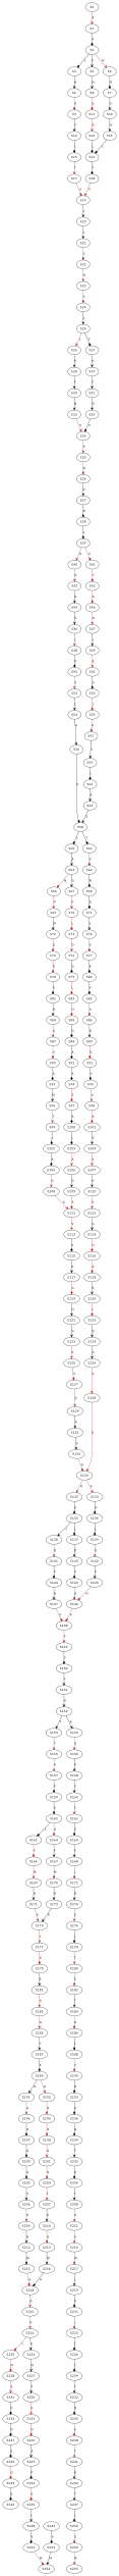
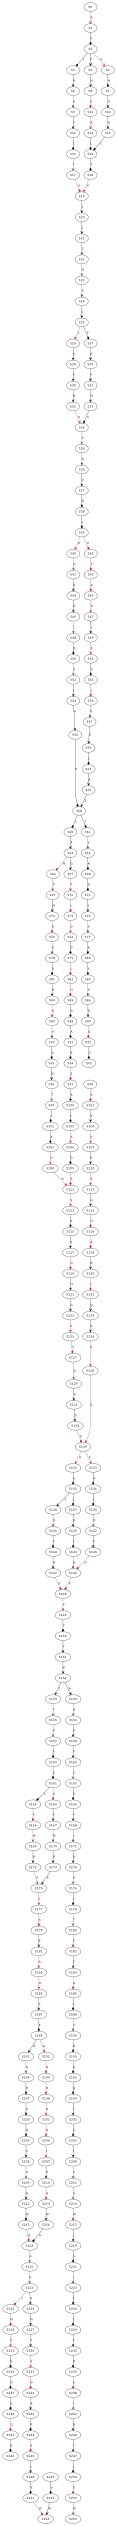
  strict digraph {
    fontname="IBM Plex Sans"
    node [fontname="IBM Plex Sans"]
    edge [arrowhead=vee color=black fontname="IBM Plex Sans"]
    S0
    S1
    S2
    S3
    S4
    S5
    S6
    S7
    S8
    S9
    S10
    S11
    S12
    S13
    S14
    S15
    S16
    S17
    S18
    S19
    S20
    S21
    S22
    S23
    S24
    S25
    S26
    S27
    S28
    S29
    S30
    S31
    S32
    S33
    S34
    S35
    S36
    S37
    S38
    S39
    S40
    S41
    S42
    S43
    S44
    S45
    S46
    S47
    S48
    S49
    S50
    S51
    S52
    S53
    S54
    S55
    S56
    S57
    S58
    S59
    S60
    S61
    S62
    S63
    S64
    S65
    S66
    S67
    S68
    S69
    S70
    S71
    S72
    S73
    S74
    S75
    S76
    S77
    S78
    S79
    S80
    S81
    S82
    S83
    S84
    S85
    S86
    S87
    S88
    S89
    S90
    S91
    S92
    S93
    S94
    S95
    S96
    S97
    S98
    S99
    S100
    S101
    S102
    S103
    S104
    S105
    S106
    S107
    S108
    S109
    S110
    S111
    S112
    S113
    S114
    S115
    S116
    S117
    S118
    S119
    S120
    S121
    S122
    S123
    S124
    S125
    S126
    S127
    S128
    S129
    S130
    S131
    S132
    S133
    S134
    S135
    S136
    S137
    S138
    S139
    S140
    S141
    S142
    S143
    S144
    S145
    S146
    S147
    S148
    S149
    S150
    S151
    S152
    S153
    S154
    S155
    S156
    S157
    S158
    S159
    S160
    S161
    S162
    S163
    S164
    S165
    S166
    S167
    S168
    S169
    S170
    S171
    S172
    S173
    S174
    S175
    S176
    S177
    S178
    S179
    S180
    S181
    S182
    S183
    S184
    S185
    S186
    S187
    S188
    S189
    S190
    S191
    S192
    S193
    S194
    S195
    S196
    S197
    S198
    S199
    S200
    S201
    S202
    S203
    S204
    S205
    S206
    S207
    S208
    S209
    S210
    S211
    S212
    S213
    S214
    S215
    S216
    S217
    S218
    S219
    S220
    S221
    S222
    S223
    S224
    S225
    S226
    S227
    S228
    S229
    S230
    S231
    S232
    S233
    S234
    S235
    S236
    S237
    S238
    S239
    S240
    S241
    S242
    S243
    S244
    S245
    S246
    S247
    S248
    S250
    S251
    S249
    S252
    S253
    S254
    S255
    S0 -> S1 [color=brown label=A]
    S1 -> S2 [arrowhead=diamond label=P]
    S2 -> S3 [arrowhead=diamond label=L]
    S2 -> S4 [color=brown label=H]
    S2 -> S5 [label=F]
    S3 -> S6 [label=H]
    S4 -> S7 [arrowhead=diamond label=H]
    S5 -> S8 [label=H]
    S6 -> S9 [arrowhead=diamond color=brown label=A]
    S7 -> S10 [label=S]
    S8 -> S11 [arrowhead=diamond color=brown label=S]
    S9 -> S12 [label=Y]
    S10 -> S13 [label=A]
    S11 -> S14 [color=brown label=A]
    S12 -> S15 [arrowhead=diamond label=L]
    S13 -> S16 [arrowhead=diamond label=L]
    S14 -> S16 [arrowhead=diamond label=L]
    S15 -> S17 [color=brown label=T]
    S16 -> S18 [arrowhead=diamond label=T]
    S17 -> S19 [arrowhead=diamond color=brown label=V]
    S18 -> S19 [color=brown label=V]
    S19 -> S20 [label=L]
    S20 -> S21 [label=L]
    S21 -> S22 [arrowhead=diamond color=brown label=C]
    S22 -> S23 [color=brown label=H]
    S23 -> S24 [arrowhead=diamond color=brown label=S]
    S24 -> S25 [label=L]
    S25 -> S26 [color=brown label=L]
    S25 -> S27 [arrowhead=diamond label=F]
    S26 -> S28 [label=K]
    S27 -> S29 [label=K]
    S28 -> S30 [label=F]
    S29 -> S31 [label=F]
    S30 -> S32 [label=N]
    S31 -> S33 [label=N]
    S32 -> S34 [color=brown label=V]
    S33 -> S34 [arrowhead=diamond label=V]
    S34 -> S35 [color=brown label=P]
    S35 -> S36 [arrowhead=diamond color=brown label=D]
    S36 -> S37 [label=V]
    S37 -> S38 [arrowhead=diamond label=R]
    S38 -> S39 [arrowhead=diamond label=L]
    S39 -> S40 [color=brown label=K]
    S39 -> S41 [arrowhead=diamond color=brown label=V]
    S40 -> S42 [color=brown label=H]
    S41 -> S43 [arrowhead=diamond color=brown label=Y]
    S42 -> S44 [label=A]
    S43 -> S45 [arrowhead=diamond color=brown label=A]
    S44 -> S46 [label=H]
    S45 -> S47 [color=brown label=H]
    S46 -> S48 [color=brown label=L]
    S47 -> S49 [label=L]
    S48 -> S50 [arrowhead=diamond label=D]
    S49 -> S51 [color=brown label=E]
    S50 -> S52 [color=brown label=S]
    S51 -> S53 [arrowhead=diamond label=S]
    S52 -> S54 [label=L]
    S53 -> S55 [arrowhead=diamond color=brown label=L]
    S54 -> S56 [label=A]
    S55 -> S57 [arrowhead=diamond color=brown label=K]
    S56 -> S58 [arrowhead=diamond label=S]
    S57 -> S59 [label=S]
    S58 -> S60 [arrowhead=diamond label=L]
    S58 -> S61 [arrowhead=diamond label=T]
    S59 -> S62 [arrowhead=diamond label=L]
    S60 -> S63 [label=A]
    S61 -> S64 [arrowhead=diamond color=brown label=V]
    S62 -> S65 [label=A]
    S63 -> S66 [arrowhead=diamond color=brown label=N]
    S63 -> S67 [label=G]
    S64 -> S68 [arrowhead=diamond label=N]
    S65 -> S58 [label=S]
    S66 -> S69 [color=brown label=P]
    S67 -> S70 [color=brown label=P]
    S68 -> S71 [arrowhead=diamond label=D]
    S69 -> S72 [label=M]
    S70 -> S73 [arrowhead=diamond color=brown label=L]
    S71 -> S74 [label=I]
    S72 -> S75 [arrowhead=diamond color=brown label=D]
    S73 -> S76 [color=brown label=D]
    S74 -> S77 [arrowhead=diamond color=brown label=S]
    S75 -> S78 [arrowhead=diamond color=brown label=D]
    S76 -> S79 [arrowhead=diamond label=D]
    S77 -> S80 [arrowhead=diamond label=K]
    S78 -> S81 [arrowhead=diamond label=V]
    S79 -> S82 [arrowhead=diamond color=brown label=L]
    S80 -> S83 [arrowhead=diamond label=V]
    S81 -> S84 [label=H]
    S82 -> S85 [arrowhead=diamond color=brown label=H]
    S83 -> S86 [arrowhead=diamond color=brown label=A]
    S84 -> S87 [color=brown label=A]
    S85 -> S88 [arrowhead=diamond label=G]
    S86 -> S89 [label=D]
    S87 -> S90 [arrowhead=diamond color=brown label=V]
    S88 -> S91 [arrowhead=diamond label=A]
    S89 -> S92 [arrowhead=diamond color=brown label=G]
    S90 -> S93 [arrowhead=diamond label=A]
    S91 -> S94 [arrowhead=diamond label=A]
    S92 -> S95 [arrowhead=diamond label=V]
    S93 -> S96 [label=N]
    S94 -> S97 [arrowhead=diamond color=brown label=S]
-   S95 -> S98 [color=brown label=A]
    S96 -> S99 [color=brown label=T]
    S97 -> S100 [arrowhead=diamond label=A]
    S98 -> S101 [arrowhead=diamond color=brown label=A]
    S99 -> S102 [arrowhead=diamond label=L]
    S100 -> S103 [arrowhead=diamond label=L]
    S101 -> S104 [label=V]
    S102 -> S105 [arrowhead=diamond label=A]
    S103 -> S106 [color=brown label=A]
    S104 -> S107 [color=brown label=V]
    S105 -> S108 [color=brown label=D]
-   S106 -> S109 [label=D]
+   S106 -> S109 [arrowhead=diamond label=D]
    S107 -> S110 [label=K]
    S108 -> S111 [color=brown label=A]
    S109 -> S111 [arrowhead=diamond color=brown label=A]
    S110 -> S112 [color=brown label=S]
    S111 -> S113 [color=brown label=V]
    S112 -> S114 [label=G]
    S113 -> S115 [arrowhead=diamond label=K]
    S114 -> S116 [arrowhead=diamond color=brown label=H]
    S115 -> S117 [label=K]
    S116 -> S118 [arrowhead=diamond color=brown label=A]
    S117 -> S119 [arrowhead=diamond color=brown label=G]
    S118 -> S120 [label=R]
    S119 -> S121 [label=H]
    S120 -> S122 [arrowhead=diamond color=brown label=L]
    S121 -> S123 [label=G]
    S122 -> S124 [label=Q]
    S123 -> S125 [color=brown label=K]
    S124 -> S126 [label=A]
    S125 -> S127 [arrowhead=diamond color=brown label=V]
    S126 -> S128 [color=brown label=S]
    S127 -> S129 [color=brown label=Q]
    S128 -> S130 [color=brown label=G]
    S129 -> S131 [label=A]
    S130 -> S132 [color=brown label=H]
    S130 -> S133 [color=brown label=S]
    S131 -> S134 [label=S]
    S132 -> S135 [arrowhead=diamond label=S]
    S133 -> S136 [arrowhead=diamond label=H]
    S134 -> S130 [arrowhead=diamond color=brown label=G]
    S135 -> S137 [arrowhead=diamond label=L]
    S135 -> S138 [label=I]
    S136 -> S139 [arrowhead=diamond label=L]
    S137 -> S140 [label=D]
    S138 -> S141 [color=brown label=D]
    S139 -> S142 [color=brown label=D]
    S140 -> S143 [arrowhead=diamond label=F]
    S141 -> S144 [arrowhead=diamond label=F]
    S142 -> S145 [label=F]
    S143 -> S146 [arrowhead=diamond color=brown label=H]
    S144 -> S147 [label=H]
    S145 -> S146 [arrowhead=diamond color=brown label=H]
    S146 -> S148 [arrowhead=diamond color=brown label=P]
    S147 -> S148 [arrowhead=diamond color=brown label=P]
    S148 -> S149 [color=brown label=F]
    S149 -> S150 [arrowhead=diamond label=Y]
    S150 -> S151 [label=T]
    S151 -> S152 [label=K]
    S152 -> S153 [label=T]
    S152 -> S154 [label=A]
    S153 -> S155 [color=brown label=T]
    S154 -> S156 [color=brown label=Q]
    S155 -> S157 [color=brown label=P]
    S156 -> S158 [label=P]
    S157 -> S159 [arrowhead=diamond label=F]
    S158 -> S160 [label=Y]
    S159 -> S161 [arrowhead=diamond label=S]
    S160 -> S162 [color=brown label=C]
    S161 -> S163 [arrowhead=diamond label=L]
    S161 -> S164 [arrowhead=diamond color=brown label=A]
    S162 -> S165 [arrowhead=diamond label=S]
    S163 -> S166 [arrowhead=diamond color=brown label=F]
    S164 -> S167 [label=F]
    S165 -> S168 [label=F]
    S166 -> S169 [color=brown label=M]
    S167 -> S170 [arrowhead=diamond color=brown label=M]
    S168 -> S171 [arrowhead=diamond color=brown label=L]
    S169 -> S172 [label=R]
    S170 -> S173 [label=R]
    S171 -> S174 [label=R]
    S172 -> S175 [color=brown label=E]
    S173 -> S175 [label=E]
    S174 -> S176 [color=brown label=E]
    S175 -> S177 [color=brown label=L]
    S176 -> S178 [arrowhead=diamond label=L]
    S177 -> S179 [arrowhead=diamond color=brown label=A]
    S178 -> S180 [color=brown label=T]
    S179 -> S181 [label=E]
    S180 -> S182 [arrowhead=diamond color=brown label=E]
    S181 -> S183 [color=brown label=A]
    S182 -> S184 [label=T]
    S183 -> S185 [color=brown label=G]
    S184 -> S186 [arrowhead=diamond color=brown label=G]
    S185 -> S187 [label=Y]
    S186 -> S188 [arrowhead=diamond label=I]
    S187 -> S189 [arrowhead=diamond label=E]
    S188 -> S190 [arrowhead=diamond color=brown label=V]
    S189 -> S191 [label=G]
    S189 -> S192 [color=brown label=A]
    S190 -> S193 [arrowhead=diamond label=D]
    S191 -> S194 [color=brown label=A]
    S192 -> S195 [arrowhead=diamond color=brown label=G]
    S193 -> S196 [arrowhead=diamond label=A]
    S194 -> S197 [arrowhead=diamond label=H]
    S195 -> S198 [arrowhead=diamond color=brown label=H]
    S196 -> S199 [arrowhead=diamond label=Q]
    S197 -> S200 [arrowhead=diamond label=A]
    S198 -> S201 [color=brown label=G]
    S199 -> S202 [label=T]
    S200 -> S203 [arrowhead=diamond label=G]
    S201 -> S204 [arrowhead=diamond color=brown label=G]
    S202 -> S205 [arrowhead=diamond label=S]
    S203 -> S206 [label=V]
    S204 -> S207 [color=brown label=I]
    S205 -> S208 [label=I]
    S206 -> S209 [color=brown label=K]
    S207 -> S210 [label=K]
    S208 -> S211 [color=brown label=K]
    S209 -> S212 [label=G]
    S210 -> S213 [arrowhead=diamond color=brown label=G]
    S211 -> S214 [color=brown label=S]
    S212 -> S215 [arrowhead=diamond label=W]
    S213 -> S216 [label=W]
    S214 -> S217 [arrowhead=diamond color=brown label=W]
    S215 -> S218 [arrowhead=diamond color=brown label=A]
    S216 -> S218 [arrowhead=diamond label=A]
    S217 -> S219 [label=L]
    S218 -> S220 [color=brown label=A]
    S219 -> S221 [arrowhead=diamond label=S]
    S220 -> S222 [color=brown label=K]
    S221 -> S223 [arrowhead=diamond color=brown label=L]
    S222 -> S224 [label=V]
    S222 -> S225 [arrowhead=diamond color=brown label=I]
    S223 -> S226 [arrowhead=diamond label=I]
    S224 -> S227 [label=N]
    S225 -> S228 [arrowhead=diamond color=brown label=N]
    S226 -> S229 [arrowhead=diamond label=I]
    S227 -> S230 [label=T]
    S228 -> S231 [color=brown label=S]
    S229 -> S232 [label=T]
    S230 -> S233 [color=brown label=K]
    S231 -> S234 [arrowhead=diamond label=K]
    S232 -> S235 [arrowhead=diamond label=R]
    S233 -> S236 [arrowhead=diamond color=brown label=D]
    S234 -> S237 [arrowhead=diamond label=D]
    S235 -> S238 [arrowhead=diamond color=brown label=E]
    S236 -> S239 [label=A]
    S237 -> S240 [arrowhead=diamond label=E]
    S238 -> S241 [color=brown label=T]
    S239 -> S242 [arrowhead=diamond label=P]
    S240 -> S243 [arrowhead=diamond color=brown label=G]
    S241 -> S244 [label=R]
    S242 -> S245 [arrowhead=diamond color=brown label=S]
    S243 -> S246 [arrowhead=diamond label=S]
    S244 -> S247 [label=T]
    S245 -> S248 [label=L]
    S247 -> S250 [arrowhead=diamond label=L]
    S248 -> S251 [arrowhead=diamond label=V]
    S250 -> S253 [arrowhead=diamond color=brown label=S]
    S251 -> S254 [arrowhead=diamond color=brown label=M]
    S249 -> S252 [arrowhead=diamond label=V]
    S252 -> S254 [label=M]
    S253 -> S255 [color=brown label=M]
  }
